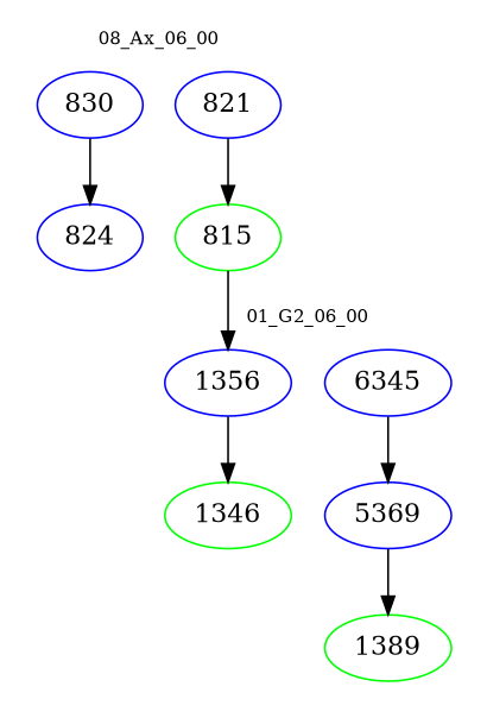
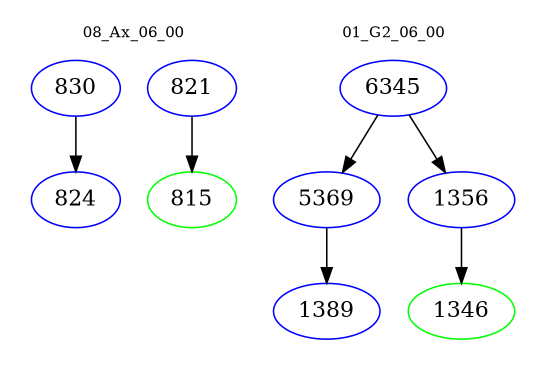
  digraph {
    node [color=blue]
    edge [color=black]
    n1 [label=821]
    n2 [label=830]
    n3 [color=green label=815]
    n4 [label=824]
    n5 [label=6345]
    n6 [label=5369]
    n7 [label=1356]
-   n8 [color=green label=1389]
+   n8 [label=1389]
    n9 [color=green label=1346]
    subgraph cluster_1 {
      color=white
      fontsize=10
      label="08_Ax_06_00"
      n1
      n2
      n3
      n4
    }
    subgraph cluster_2 {
      color=white
      fontsize=10
      label="01_G2_06_00"
      n5
      n6
      n7
      n8
      n9
    }
    n1 -> n3
    n2 -> n4
    n5 -> n6
-   n3 -> n7
+   n5 -> n7
    n6 -> n8
    n7 -> n9
  }
